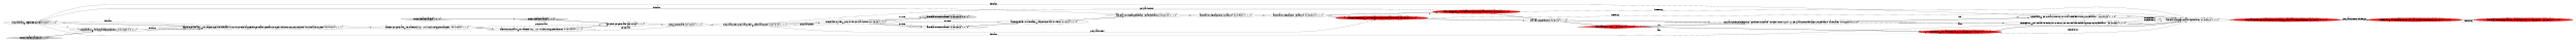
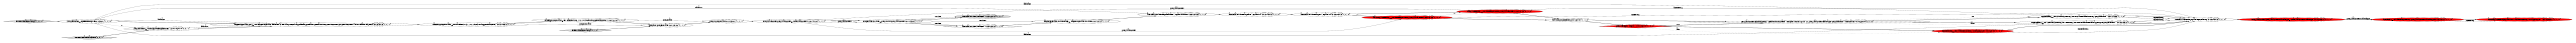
  digraph {
    rankdir=LR
    node [fillcolor=white shape=ellipse style=filled]
    edge [style=bold]
    n1 [label="assertThat(rewrittenRange.to(),equalTo(null))@@@20@@@['1', '1', '0']"]
    n2 [fillcolor=red label="Query luceneQuery = rewrittenRange.toQuery(queryShardContext)@@@21@@@['0', '1', '0']"]
    n3 [fillcolor=red label="final Query luceneQuery = rewrittenRange.toQuery(queryShardContext)@@@21@@@['1', '0', '0']"]
    n4 [label="final Query expectedQuery@@@22@@@['1', '1', '0']"]
    n5 [label="assertThat(luceneQuery,equalTo(expectedQuery))@@@29@@@['1', '1', '0']"]
    n6 [label="assertThat(rewrittenRange.from(),equalTo(null))@@@19@@@['1', '1', '0']"]
    n7 [label="queryShardContext.getIndexSettings().getIndexVersionCreated().onOrAfter(Version.V_6_1_0) && queryShardContext.fieldMapper(query.fieldName()).hasDocValues()@@@23@@@['1', '1', '0']" shape=diamond]
    n8 [label="expectedQuery = new ConstantScoreQuery(new TermQuery(new Term(FieldNamesFieldMapper.NAME,query.fieldName())))@@@27@@@['1', '1', '0']"]
    n9 [label="expectedQuery = new ConstantScoreQuery(new DocValuesFieldExistsQuery(query.fieldName()))@@@24@@@['1', '1', '0']"]
    n10 [label="String fieldName = randomAlphaOfLengthBetween(1,20)@@@3@@@['0', '0', '1']"]
    n11 [label="RangeQueryBuilder query = new RangeQueryBuilder(fieldName){@Override protected MappedFieldType.Relation getRelation(QueryRewriteContext queryRewriteContext){return Relation.DISJOINT}}@@@4@@@['1', '1', '1']"]
    n12 [label="DateTime queryFromValue = new DateTime(2015,1,1,0,0,0,ISOChronology.getInstanceUTC())@@@10@@@['1', '1', '1']"]
    n13 [fillcolor=red label="getCurrentTypes().length > 0@@@23@@@['1', '0', '0']" shape=diamond]
    n14 [fillcolor=red label="QueryShardContext queryShardContextWithUnkType = createShardContextWithNoType()@@@30@@@['0', '1', '0']"]
    n15 [label="DateTime queryToValue = new DateTime(2016,1,1,0,0,0,ISOChronology.getInstanceUTC())@@@11@@@['1', '1', '1']"]
    n16 [label="query.to(queryToValue)@@@13@@@['1', '1', '1']"]
    n17 [label="query.from(queryFromValue)@@@12@@@['1', '1', '1']"]
    n18 [label="QueryShardContext queryShardContext = createShardContext()@@@14@@@['1', '1', '1']"]
    n19 [fillcolor=red label="expectedQuery = new MatchNoDocsQuery(\"no mappings yet\")@@@32@@@['1', '0', '0']"]
    n20 [label="QueryBuilder rewritten = query.rewrite(queryShardContext)@@@15@@@['1', '1', '1']"]
    n21 [fillcolor=lightgray label="assertThat(rewritten,instanceOf())@@@16@@@['0', '0', '1']"]
    n22 [label="RangeQueryBuilder rewrittenRange = (RangeQueryBuilder)rewritten@@@17@@@['1', '1', '0']"]
    n23 [label="assertThat(rewritten,instanceOf())@@@16@@@['1', '1', '0']" shape=diamond]
    n24 [label="assertThat(rewrittenRange.fieldName(),equalTo(fieldName))@@@18@@@['1', '1', '0']"]
    n25 [fillcolor=red label="luceneQuery = rewrittenRange.toQuery(queryShardContextWithUnkType)@@@31@@@['0', '1', '0']"]
    n26 [fillcolor=red label="assertThat(luceneQuery,equalTo(new MatchNoDocsQuery(\"no mappings yet\")))@@@32@@@['0', '1', '0']"]
    n27 [label="String fieldName = DATE_FIELD_NAME@@@3@@@['1', '1', '0']"]
    n28 [fillcolor=lightgray label="testRewriteDateToMatchAll['1', '0', '0']" shape=diamond]
    n29 [fillcolor=lightgray label="testRewriteDateToMatchAll['0', '1', '0']" shape=diamond]
    n30 [fillcolor=lightgray label="testRewriteDateToMatchNone['0', '0', '1']" shape=diamond]
    n1 -> n2
    n1 -> n3
    n2 -> n4
    n2 -> n5 [label=luceneQuery style=solid]
    n3 -> n2 [label=0 style=dashed]
    n3 -> n4
    n3 -> n5 [label=luceneQuery style=solid]
    n4 -> n7
    n4 -> n13
    n5 -> n14
    n6 -> n1
    n7 -> n8
    n7 -> n8 [label=false style=dotted]
    n7 -> n9
    n7 -> n9 [label=true style=dotted]
    n8 -> n5
    n8 -> n5 [label=expectedQuery style=solid]
    n9 -> n5 [label=expectedQuery style=solid]
    n9 -> n5
    n10 -> n11 [label=fieldName style=solid]
    n10 -> n11
    n11 -> n12
    n12 -> n15
    n12 -> n17 [label=queryFromValue style=solid]
    n13 -> n7 [label=true style=dotted]
    n13 -> n7
    n13 -> n19
    n13 -> n19 [label=false style=dotted]
    n14 -> n25 [label=queryShardContextWithUnkType style=solid]
    n14 -> n25
    n15 -> n16 [label=queryToValue style=solid]
    n15 -> n17
    n16 -> n18
    n17 -> n16
    n18 -> n2 [label=queryShardContext style=solid]
    n18 -> n3 [label=queryShardContext style=solid]
    n18 -> n20
    n18 -> n20 [label=queryShardContext style=solid]
    n19 -> n5 [label=expectedQuery style=solid]
    n19 -> n5
    n20 -> n21
    n20 -> n21 [label=rewritten style=solid]
    n20 -> n22 [label=rewritten style=solid]
    n20 -> n23 [label=rewritten style=solid]
    n20 -> n23
    n22 -> n24
    n23 -> n22
    n24 -> n6
    n25 -> n26
    n25 -> n26 [label=luceneQuery style=solid]
    n27 -> n8 [label=fieldName style=solid]
    n27 -> n9 [label=fieldName style=solid]
    n27 -> n10 [label=0 style=dashed]
    n27 -> n11
    n27 -> n11 [label=fieldName style=solid]
    n27 -> n24 [label=fieldName style=solid]
-   n28 -> n29
+   n28 -> n27
    n29 -> n17
    n30 -> n10
  }
